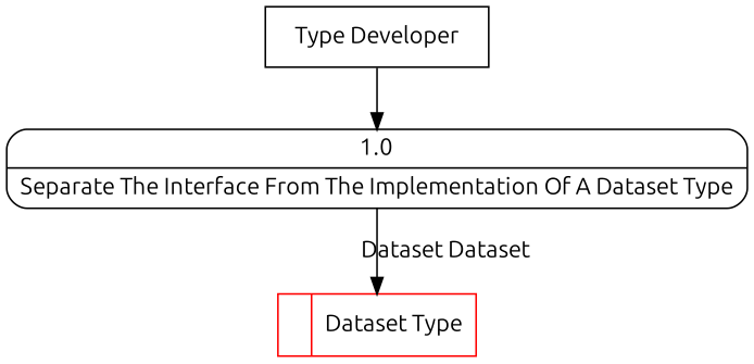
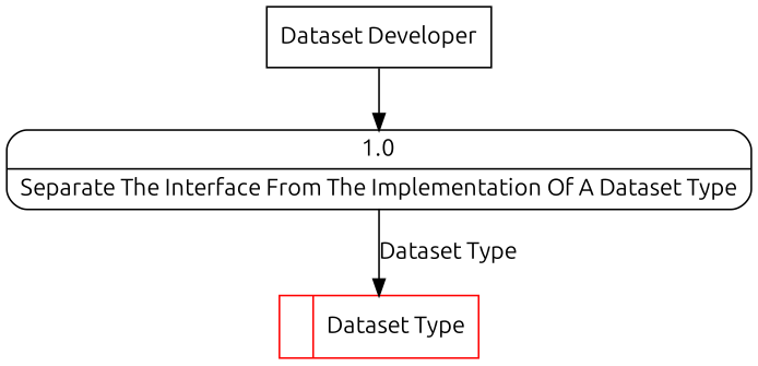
  digraph {
    fontname=Ubuntu
    node [fontname=Ubuntu]
    edge [fontname=Ubuntu]
    n1 [color=red label="<f0>  |<f1> Dataset Type " shape=record]
-   n2 [label="Type Developer" shape=box]
+   n2 [label="Dataset Developer" shape=box]
    n3 [label="{<f0> 1.0|<f1> Separate The Interface From The Implementation Of A Dataset Type }" shape=Mrecord]
    n2 -> n3
-   n3 -> n1 [label="Dataset Dataset"]
+   n3 -> n1 [label="Dataset Type"]
  }
